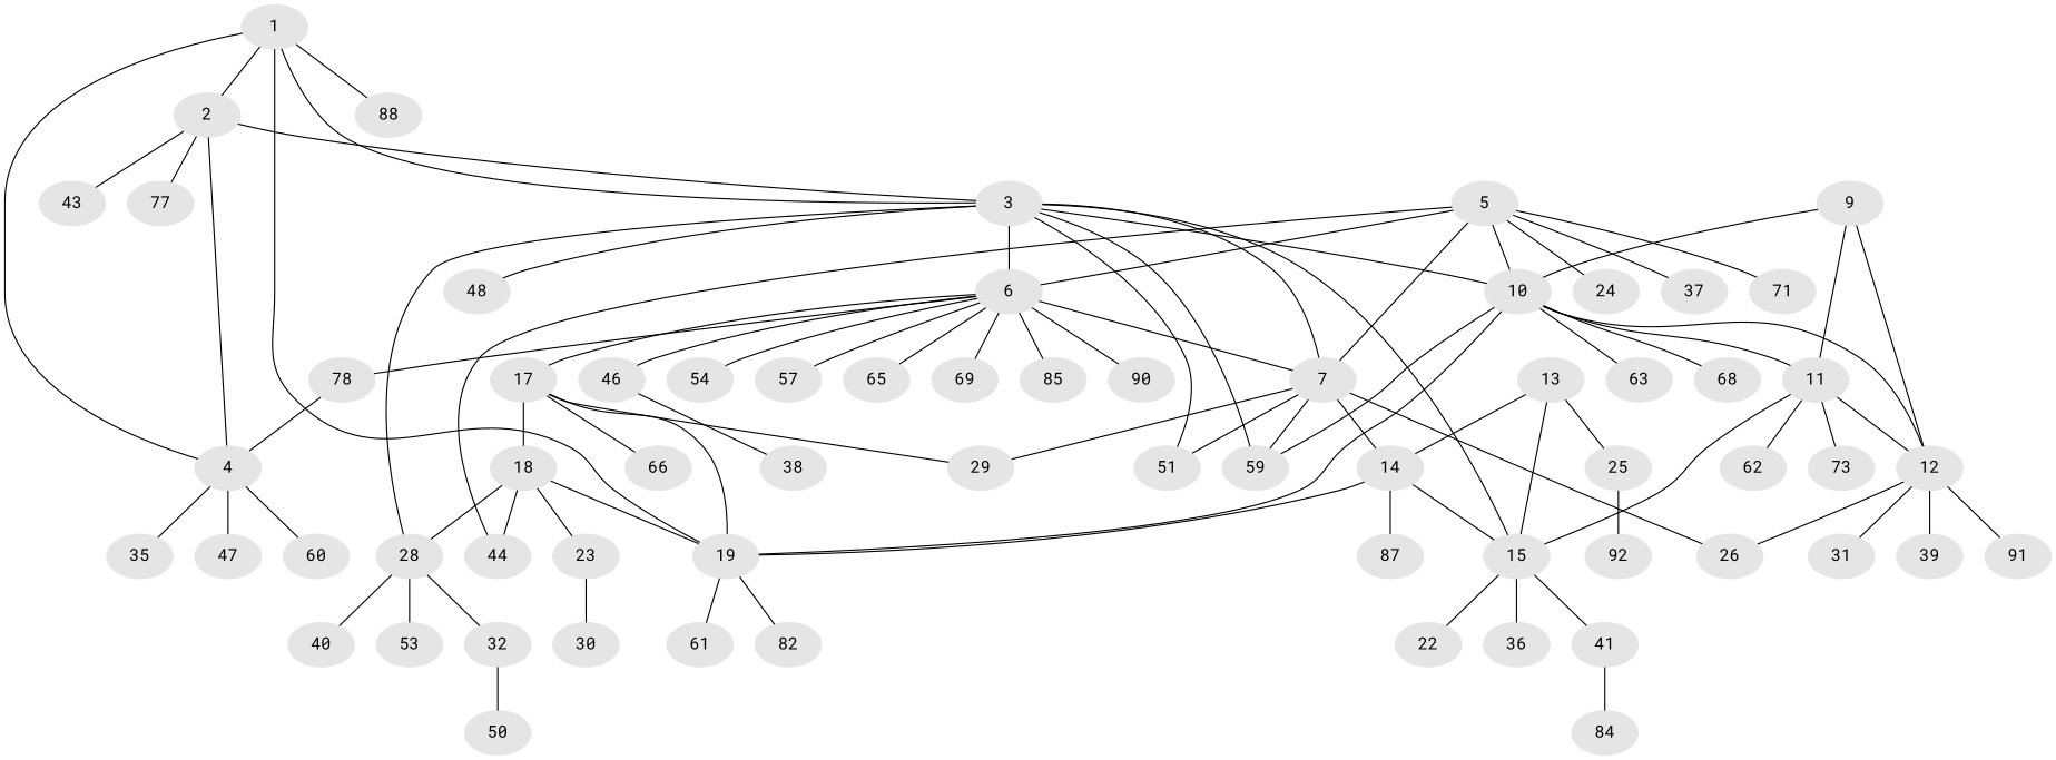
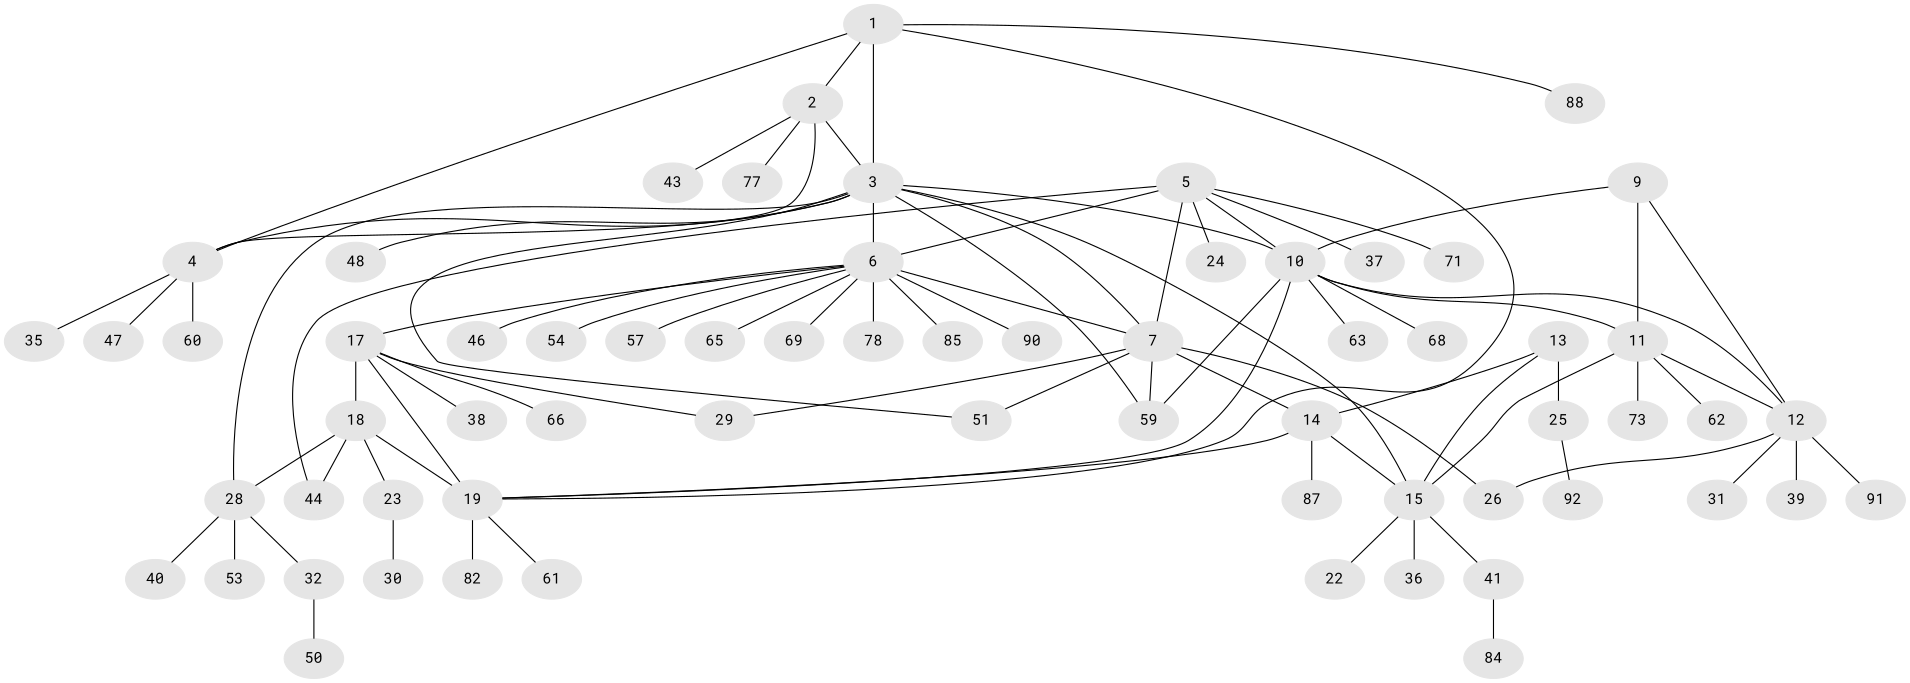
  graph {
    fontname="Roboto Mono"
    node [color=gray90 fontname="Roboto Mono" style=filled]
    edge [fontname="Roboto Mono"]
    1 [super="+42"]
    2 [super="+34"]
    3 [super="+76"]
    4 [super="+45"]
    19 [super="+20"]
    88
    43
    77
    6 [super="+8"]
    7 [super="+21"]
    10 [super="+83"]
    15 [super="+16"]
    28 [super="+58"]
    48 [super="+67"]
    51
    59
    35
    47 [super="+75"]
    60
    61
    82
    17 [super="+74"]
    46
    54
    57
    65
    69
    78
    85
    90
    14 [super="+70"]
    26
    29
    11 [super="+55"]
    12 [super="+49"]
    63
    68
    22 [super="+79"]
    36 [super="+64"]
    41 [super="+89"]
    32 [super="+56"]
    40
    53
    5 [super="+80"]
    24
    37
    44 [super="+81"]
    71
    18 [super="+33"]
    38
    66
    87
    9 [super="+27"]
    62
    73
    31
    39 [super="+72"]
    91
    13 [super="+86"]
    25
    92
    84
    23
    30
    50
    1 -- 2
    1 -- 3
    1 -- 4
    1 -- 19
    1 -- 88
    2 -- 3
    2 -- 4
    2 -- 43
    2 -- 77
-   78 -- 4
+   3 -- 4
    3 -- 6 [weight=2]
    3 -- 7
    3 -- 10
    3 -- 15
    3 -- 28
    3 -- 48
    3 -- 51
    3 -- 59
    4 -- 35
    4 -- 47
    4 -- 60
    19 -- 61
    19 -- 82
    6 -- 7 [weight=2]
    6 -- 17
    6 -- 46
    6 -- 54
    6 -- 57
    6 -- 65
    6 -- 69
    6 -- 78
    6 -- 85
    6 -- 90
    7 -- 51
    7 -- 59
    7 -- 14
    7 -- 26
    7 -- 29
    10 -- 19
    10 -- 59
    10 -- 11
    10 -- 12
    10 -- 63
    10 -- 68
    15 -- 22
    15 -- 36
    15 -- 41
    28 -- 32
    28 -- 40
    28 -- 53
    17 -- 19 [weight=2]
    17 -- 29
    17 -- 18
-   46 -- 38
+   17 -- 38
    17 -- 66
    14 -- 19
    14 -- 15 [weight=2]
    14 -- 87
    11 -- 15
    11 -- 12
    11 -- 62
    11 -- 73
    12 -- 26
    12 -- 31
    12 -- 39
    12 -- 91
    41 -- 84
    32 -- 50
    5 -- 6 [weight=2]
    5 -- 7
    5 -- 10
    5 -- 24
    5 -- 37
    5 -- 44
    5 -- 71
    18 -- 19 [weight=2]
    18 -- 28
    18 -- 44
    18 -- 23
    9 -- 10
    9 -- 11
    9 -- 12
    13 -- 15 [weight=2]
    13 -- 14
    13 -- 25
    25 -- 92
    23 -- 30
  }
